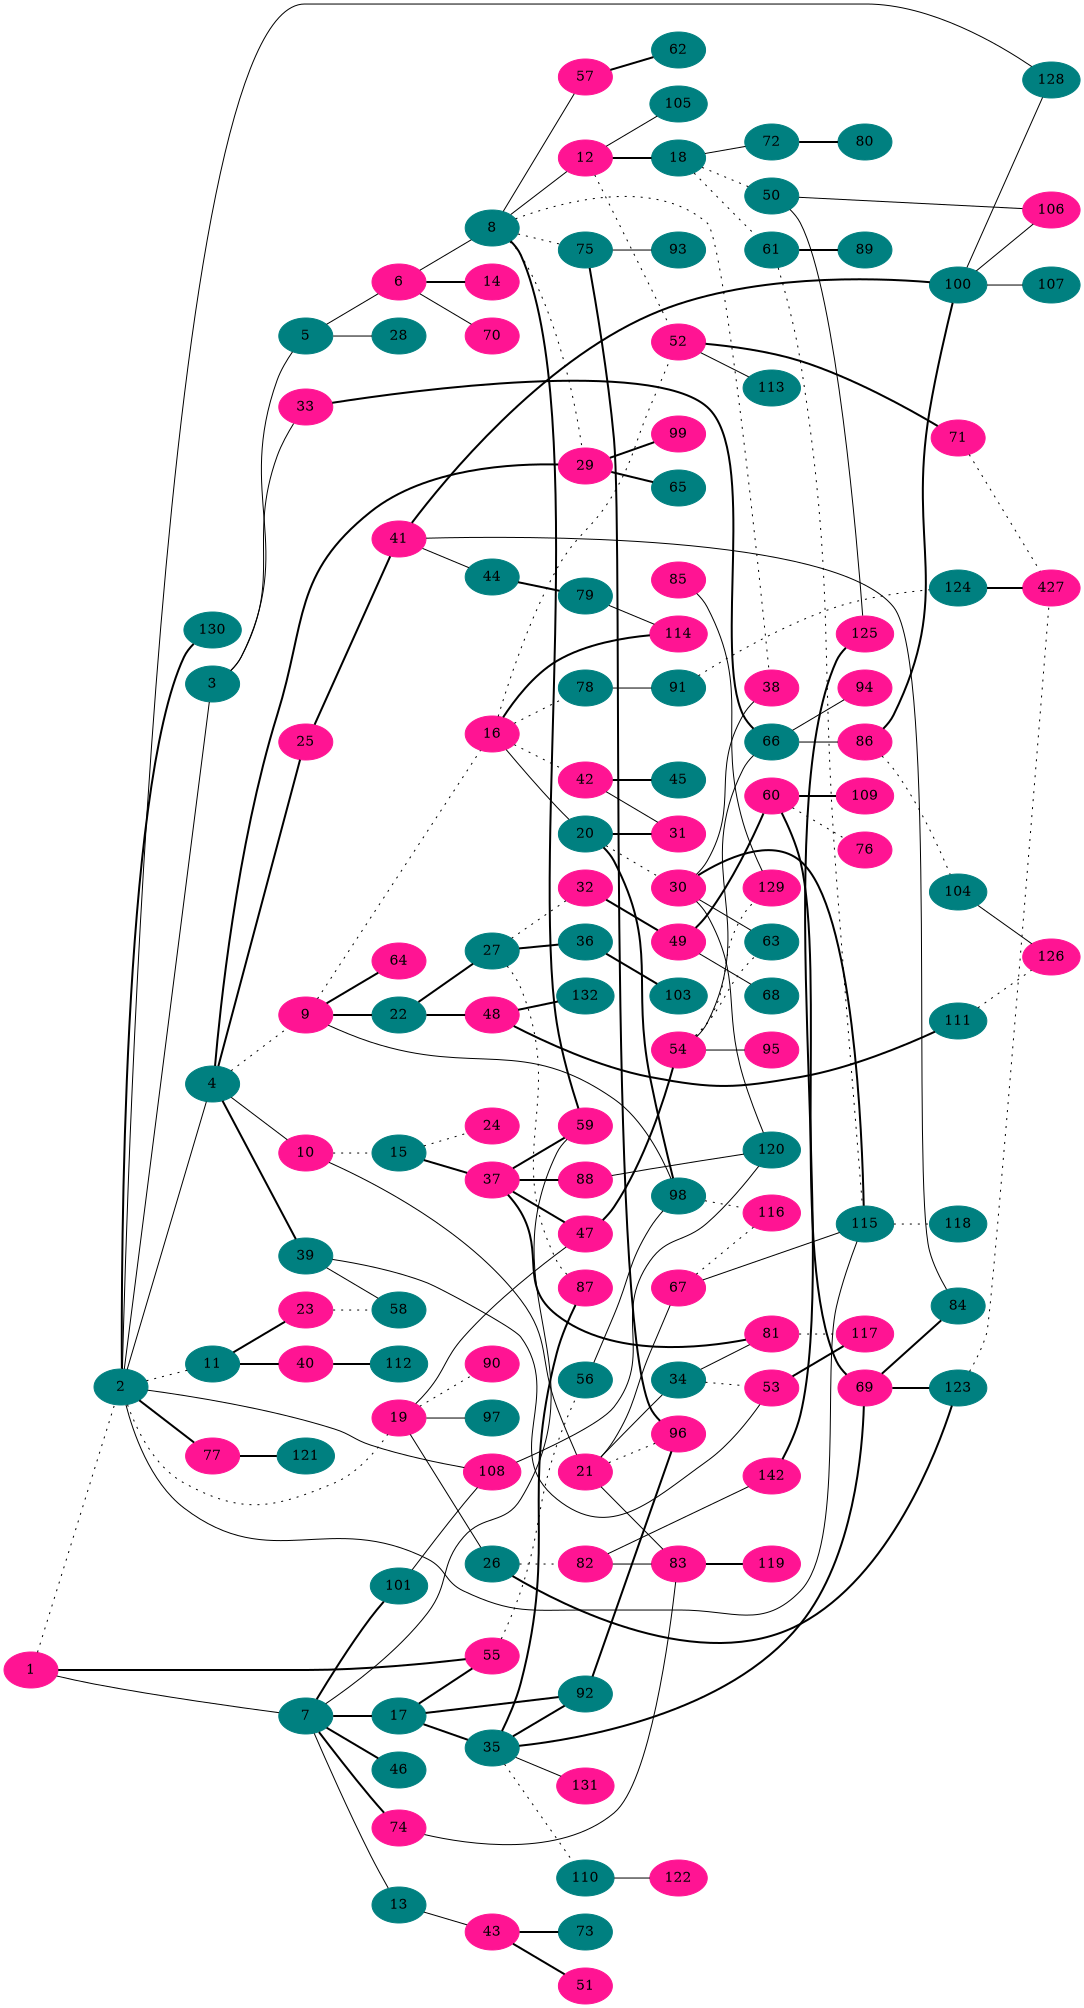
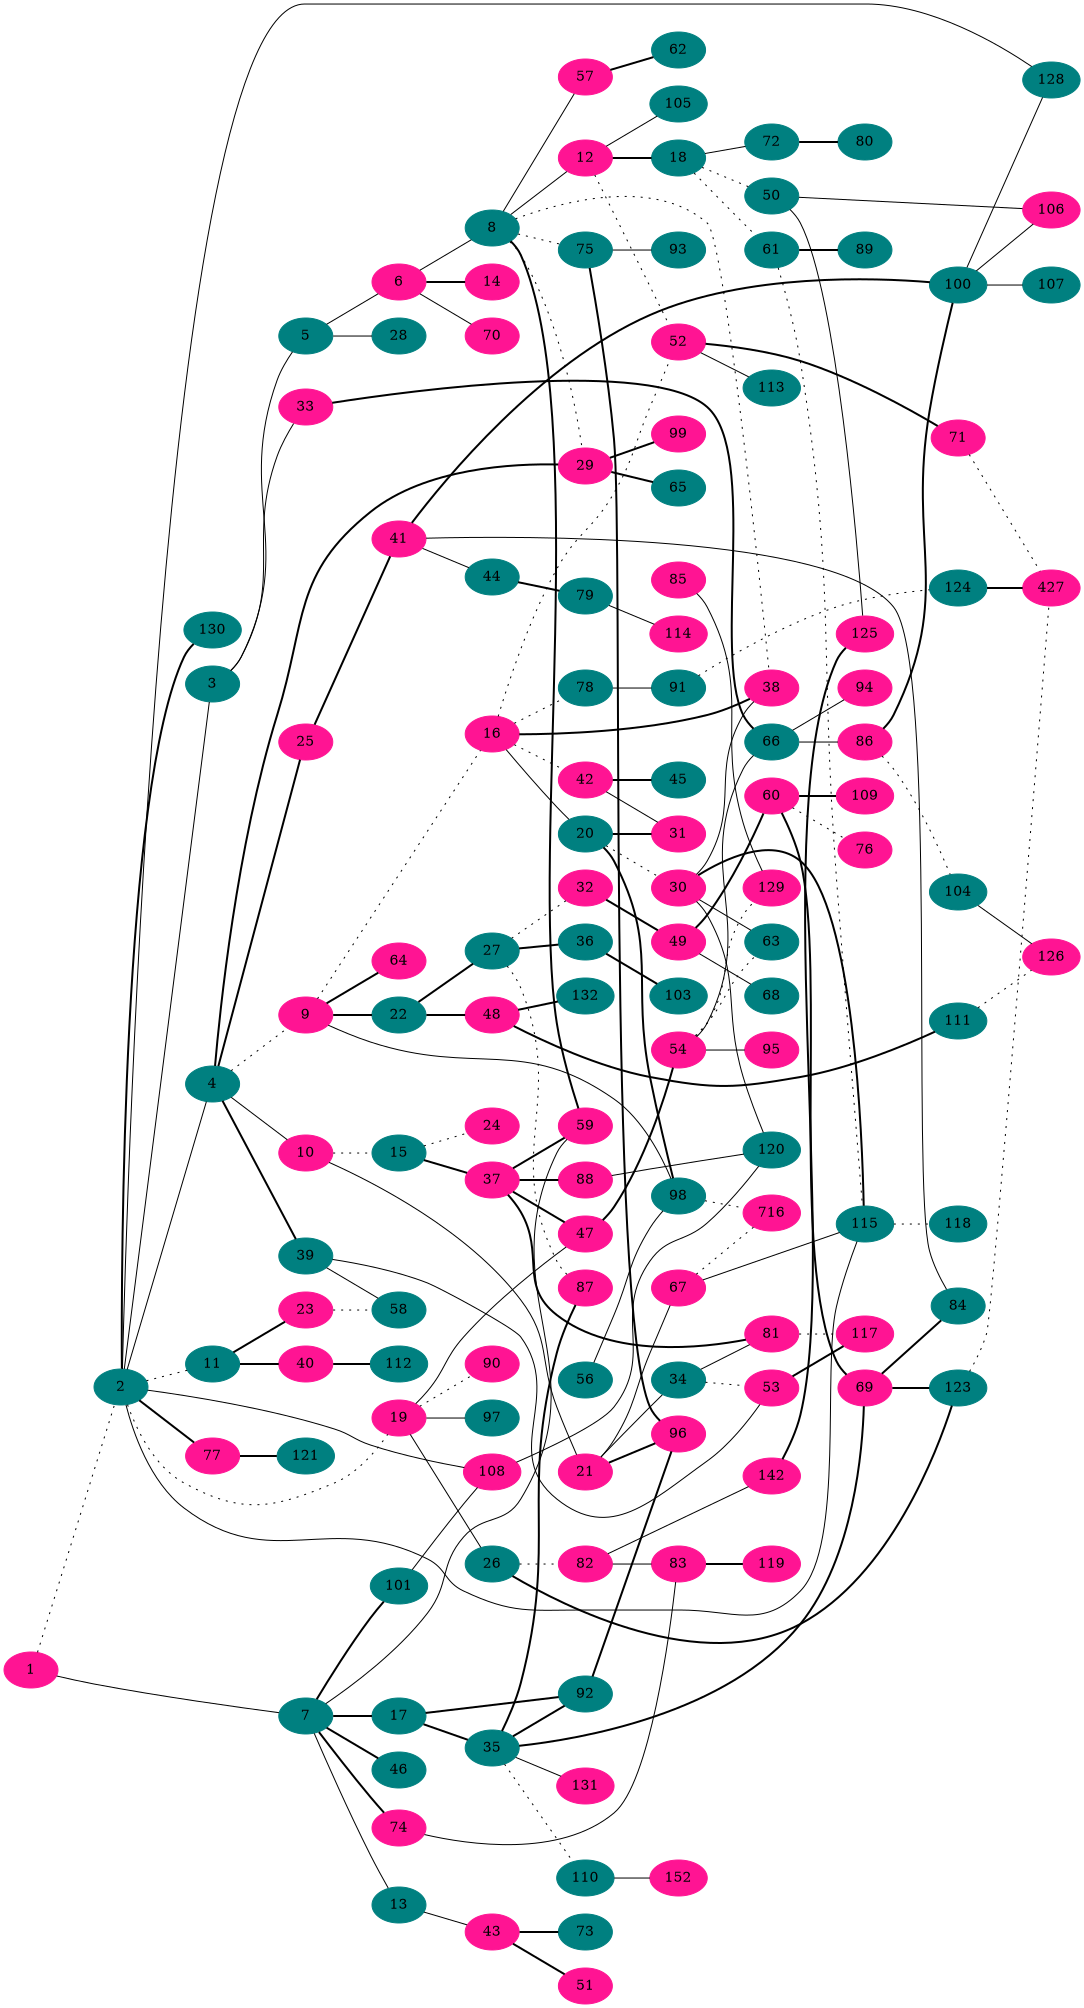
  graph {
    rankdir=LR
    node [color=deeppink style=filled]
    edge [style=bold]
    2 [color=teal]
    1
    7 [color=teal]
-   55
    3 [color=teal]
    4 [color=teal]
    11 [color=teal]
    19
    77
    108
    115 [color=teal]
    128 [color=teal]
    130 [color=teal]
    13 [color=teal]
    17 [color=teal]
    46 [color=teal]
    59
    74
    101 [color=teal]
    56 [color=teal]
    5 [color=teal]
    33
    9
    10
    25
    29
    39 [color=teal]
    23
    40
    26 [color=teal]
    47
    90
    97 [color=teal]
    121 [color=teal]
    120 [color=teal]
    118 [color=teal]
    6
    28 [color=teal]
    66 [color=teal]
    16
    22 [color=teal]
    64
    98 [color=teal]
    15 [color=teal]
    21
    41
    65 [color=teal]
    99
    58 [color=teal]
    53
    8 [color=teal]
    14
    70
    12
    38
    57
    75 [color=teal]
    43
    35 [color=teal]
    92 [color=teal]
    83
    18 [color=teal]
    52
    105 [color=teal]
    62 [color=teal]
    96
    93 [color=teal]
    20 [color=teal]
    42
    78 [color=teal]
    114
    27 [color=teal]
    48
-   116
+   116 [label=716]
    24
    37
    34 [color=teal]
    67
    112 [color=teal]
    50 [color=teal]
    61 [color=teal]
    72 [color=teal]
    71
    113 [color=teal]
    51
    73 [color=teal]
    81
    88
    30
    31
    45 [color=teal]
    91 [color=teal]
    87
    69
    110 [color=teal]
    131
    106
    125
    89 [color=teal]
    80 [color=teal]
    82
    123 [color=teal]
    54
    63 [color=teal]
    119
    32
    36 [color=teal]
    111 [color=teal]
    132 [color=teal]
    44 [color=teal]
    84 [color=teal]
    100 [color=teal]
    n113 [label=142]
    n114 [label=427]
    49
    103 [color=teal]
    60
    68 [color=teal]
    86
    94
    117
-   122
+   122 [label=152]
    79 [color=teal]
    107 [color=teal]
    85
    129
    95
    126
    76
    109
    104 [color=teal]
    124 [color=teal]
    2 -- 3 [style=solid]
    2 -- 4 [style=solid]
    2 -- 11 [style=dotted]
    2 -- 19 [style=dotted]
    2 -- 77
    2 -- 108 [style=solid]
    2 -- 115 [style=solid]
    2 -- 128 [style=solid]
    2 -- 130
    1 -- 2 [style=dotted]
    1 -- 7 [style=solid]
-   1 -- 55
    7 -- 13 [style=solid]
    7 -- 17
    7 -- 46
    7 -- 59 [style=solid]
    7 -- 74
    7 -- 101
-   55 -- 56 [style=dotted]
    3 -- 5 [style=solid]
    3 -- 33 [style=solid]
    4 -- 9 [style=dotted]
    4 -- 10 [style=solid]
    4 -- 25
    4 -- 29
    4 -- 39
    11 -- 23
    11 -- 40
    19 -- 26 [style=solid]
    19 -- 47 [style=solid]
    19 -- 90 [style=dotted]
    19 -- 97 [style=solid]
    77 -- 121
    108 -- 120 [style=solid]
    115 -- 118 [style=dotted]
    13 -- 43 [style=solid]
-   17 -- 55
    17 -- 35
    17 -- 92
    74 -- 83 [style=solid]
    101 -- 108 [style=solid]
    56 -- 98 [style=solid]
    5 -- 6 [style=solid]
    5 -- 28 [style=solid]
    33 -- 66
    9 -- 16 [style=dotted]
    9 -- 22
    9 -- 64
    9 -- 98 [style=solid]
    10 -- 15 [style=dotted]
    10 -- 21 [style=solid]
    25 -- 41
    29 -- 65
    29 -- 99
    39 -- 58 [style=solid]
    39 -- 53 [style=solid]
    23 -- 58 [style=dotted]
    40 -- 112
    26 -- 82 [style=dotted]
    26 -- 123
    47 -- 54
    6 -- 8 [style=solid]
    6 -- 14
    6 -- 70 [style=solid]
    66 -- 86 [style=solid]
    66 -- 94 [style=solid]
    16 -- 52 [style=dotted]
    16 -- 20 [style=solid]
    16 -- 42 [style=dotted]
    16 -- 78 [style=dotted]
-   16 -- 114
+   16 -- 38
    22 -- 27
    22 -- 48
    98 -- 116 [style=dotted]
    15 -- 24 [style=dotted]
    15 -- 37
-   21 -- 83 [style=solid]
-   21 -- 96 [style=dotted]
+   21 -- 96
    21 -- 34 [style=solid]
    21 -- 67 [style=solid]
    41 -- 44 [style=solid]
    41 -- 84 [style=solid]
    41 -- 100
    53 -- 117
    8 -- 59
    8 -- 29 [style=dotted]
    8 -- 12 [style=solid]
    8 -- 38 [style=dotted]
    8 -- 57 [style=solid]
    8 -- 75 [style=dotted]
    12 -- 18
    12 -- 52 [style=dotted]
    12 -- 105 [style=solid]
    57 -- 62
    75 -- 96
    75 -- 93 [style=solid]
    43 -- 51
    43 -- 73
    35 -- 92
    35 -- 87
    35 -- 69
    35 -- 110 [style=dotted]
    35 -- 131 [style=solid]
    92 -- 96
    83 -- 119
    18 -- 50 [style=dotted]
    18 -- 61 [style=dotted]
    18 -- 72 [style=solid]
    52 -- 71
    52 -- 113 [style=solid]
    20 -- 98
    20 -- 30 [style=dotted]
    20 -- 31
    42 -- 31 [style=solid]
    42 -- 45
    78 -- 91 [style=solid]
    27 -- 87 [style=dotted]
    27 -- 32 [style=dotted]
    27 -- 36
    48 -- 111
    48 -- 132
    37 -- 59
    37 -- 47
    37 -- 81
    37 -- 88
    34 -- 53 [style=dotted]
    34 -- 81 [style=solid]
    67 -- 115 [style=solid]
    67 -- 116 [style=dotted]
    50 -- 106 [style=solid]
    50 -- 125 [style=solid]
    61 -- 115 [style=dotted]
    61 -- 89
    72 -- 80
    71 -- n114 [style=dotted]
    81 -- 117 [style=dotted]
    88 -- 120 [style=solid]
    30 -- 115
    30 -- 120 [style=solid]
    30 -- 38 [style=solid]
    30 -- 63 [style=solid]
    91 -- 124 [style=dotted]
    69 -- 123
    69 -- 84
    110 -- 122 [style=solid]
    82 -- 83 [style=solid]
    82 -- n113 [style=solid]
    123 -- n114 [style=dotted]
    54 -- 66 [style=solid]
    54 -- 63 [style=dotted]
    54 -- 129 [style=dotted]
    54 -- 95 [style=solid]
    32 -- 49
    36 -- 103
    111 -- 126 [style=dotted]
    44 -- 79
    100 -- 128 [style=solid]
    100 -- 106 [style=solid]
    100 -- 107 [style=solid]
    n113 -- 125
    49 -- 60
    49 -- 68 [style=solid]
    60 -- 69
    60 -- 76 [style=dotted]
    60 -- 109
    86 -- 100
    86 -- 104 [style=dotted]
    79 -- 114 [style=solid]
    85 -- 129 [style=solid]
    104 -- 126 [style=solid]
    124 -- n114
  }
